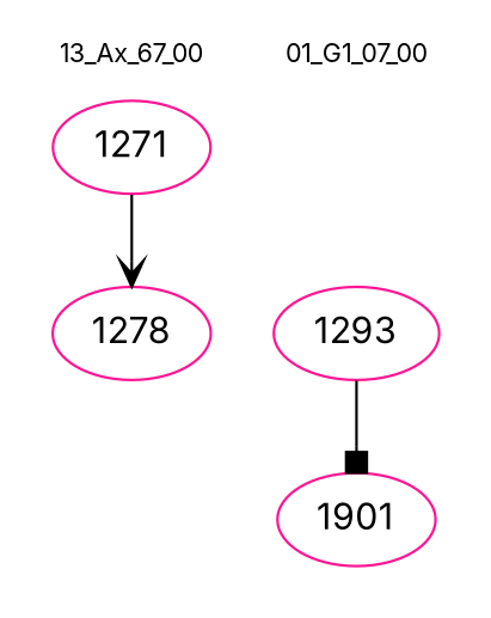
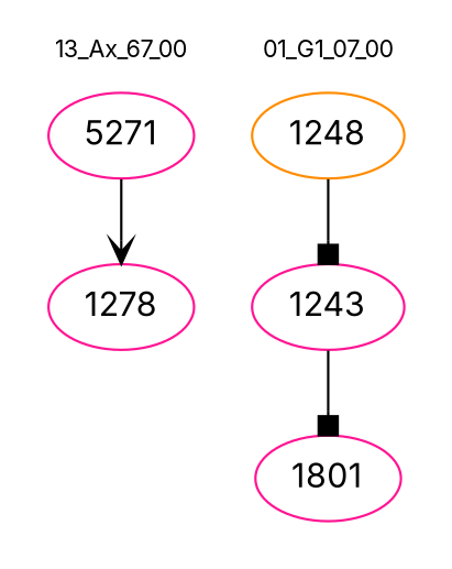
  digraph {
    fontname=Inter
    node [color=deeppink fontname=Inter]
    edge [arrowhead=box color=black fontname=Inter style=solid]
-   n1 [label=1271]
+   n1 [label=5271]
    n2 [label=1278]
-   n4 [label=1293]
-   n5 [label=1901]
+   n3 [color=darkorange label=1248]
+   n4 [label=1243]
+   n5 [label=1801]
    subgraph cluster_1 {
      color=white
      fontsize=10
      label="13_Ax_67_00"
      n1
      n2
    }
    subgraph cluster_2 {
      color=white
      fontsize=10
      label="01_G1_07_00"
+     n3
      n4
      n5
    }
    n1 -> n2 [arrowhead=vee]
+   n3 -> n4
    n4 -> n5
  }
